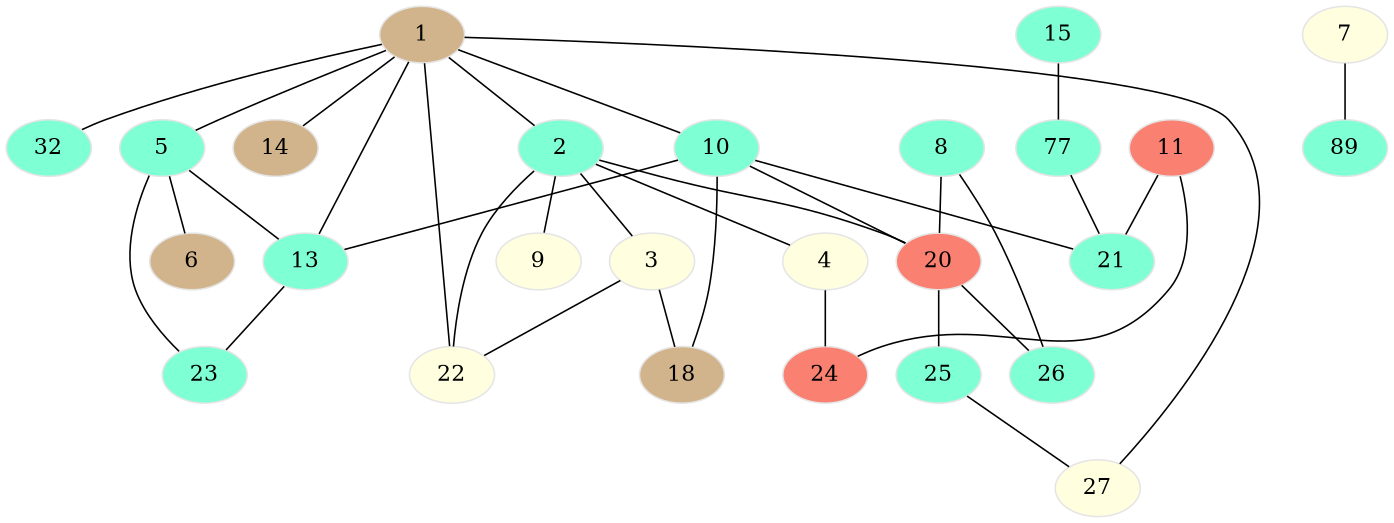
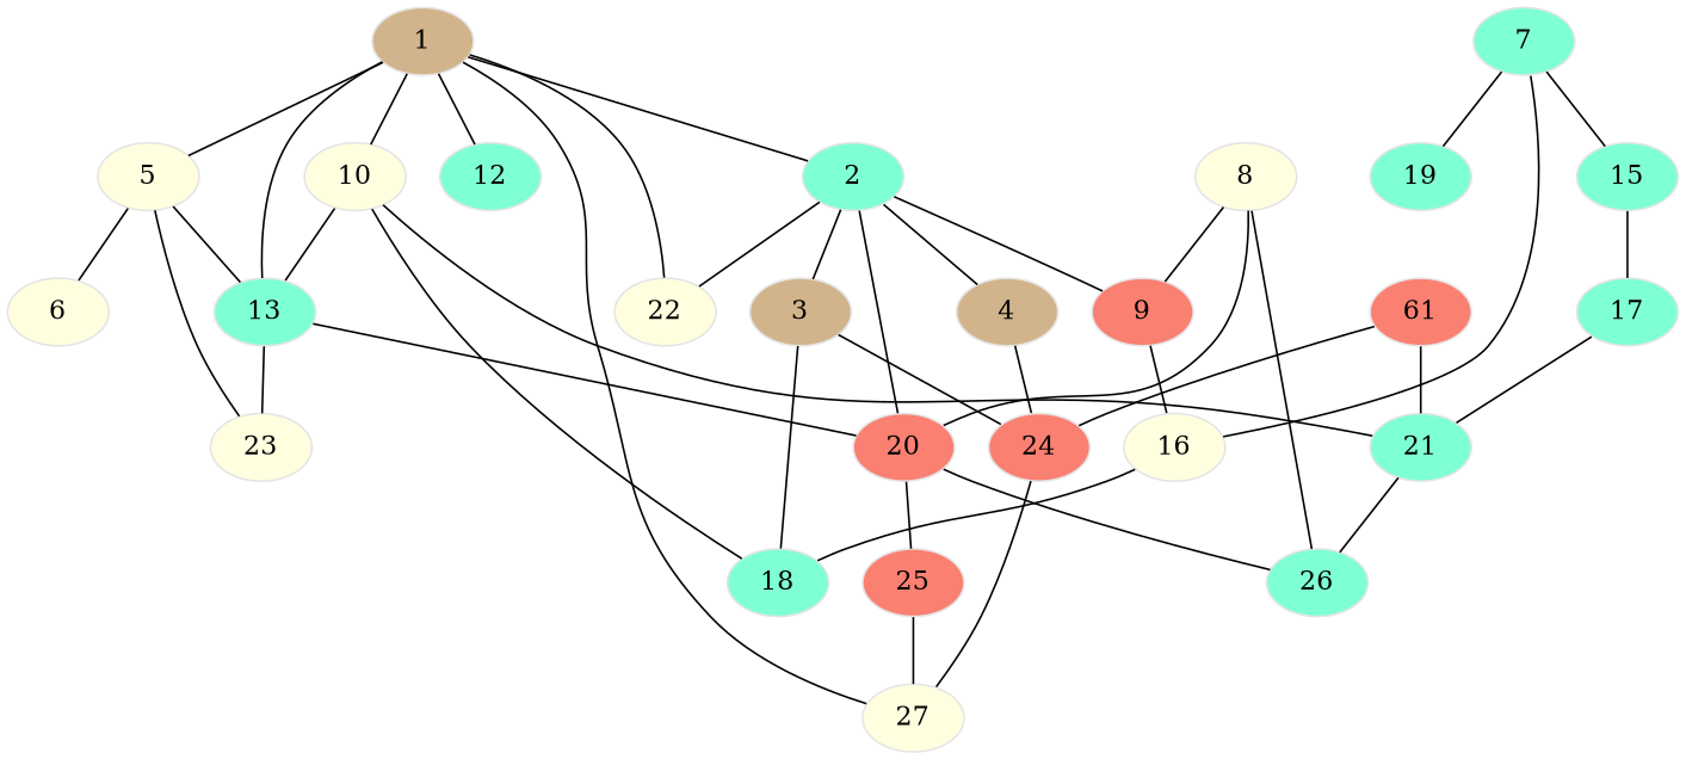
  graph {
    node [color=gray90 fillcolor=aquamarine style=filled]
    edge [weight=1.0]
    1 [fillcolor=tan]
    2
-   5
-   10
-   12 [label=32]
+   5 [fillcolor=lightyellow]
+   10 [fillcolor=lightyellow]
+   12
    13
-   14 [fillcolor=tan]
    22 [fillcolor=lightyellow]
    27 [fillcolor=lightyellow]
-   3 [fillcolor=lightyellow]
-   4 [fillcolor=lightyellow]
-   9 [fillcolor=lightyellow]
+   3 [fillcolor=tan]
+   4 [fillcolor=tan]
+   9 [fillcolor=salmon]
    20 [fillcolor=salmon]
-   6 [fillcolor=tan]
-   23
-   18 [fillcolor=tan]
+   6 [fillcolor=lightyellow]
+   23 [fillcolor=lightyellow]
+   18
    21
    24 [fillcolor=salmon]
+   16 [fillcolor=lightyellow]
    26
-   25
-   7 [fillcolor=lightyellow]
+   25 [fillcolor=salmon]
+   7
    15
-   19 [label=89]
-   17 [label=77]
-   8
-   11 [fillcolor=salmon]
+   19
+   17
+   8 [fillcolor=lightyellow]
+   11 [fillcolor=salmon label=61]
    1 -- 2
    1 -- 5
    1 -- 10 [weight=2.0]
    1 -- 12
    1 -- 13
-   1 -- 14
    1 -- 22
    1 -- 27
    2 -- 22
    2 -- 3
    2 -- 4
    2 -- 9
    2 -- 20
    5 -- 13
    5 -- 6
    5 -- 23
    10 -- 13
    10 -- 18
    10 -- 21
-   10 -- 20
+   13 -- 20
    13 -- 23
-   3 -- 22
+   3 -- 24
    3 -- 18
    4 -- 24
+   9 -- 16
    20 -- 26
    20 -- 25
+   21 -- 26
+   24 -- 27
+   16 -- 18
    25 -- 27
+   7 -- 16
+   7 -- 15
    7 -- 19
    15 -- 17
    17 -- 21
+   8 -- 9
    8 -- 20
    8 -- 26
    11 -- 21
    11 -- 24
  }
